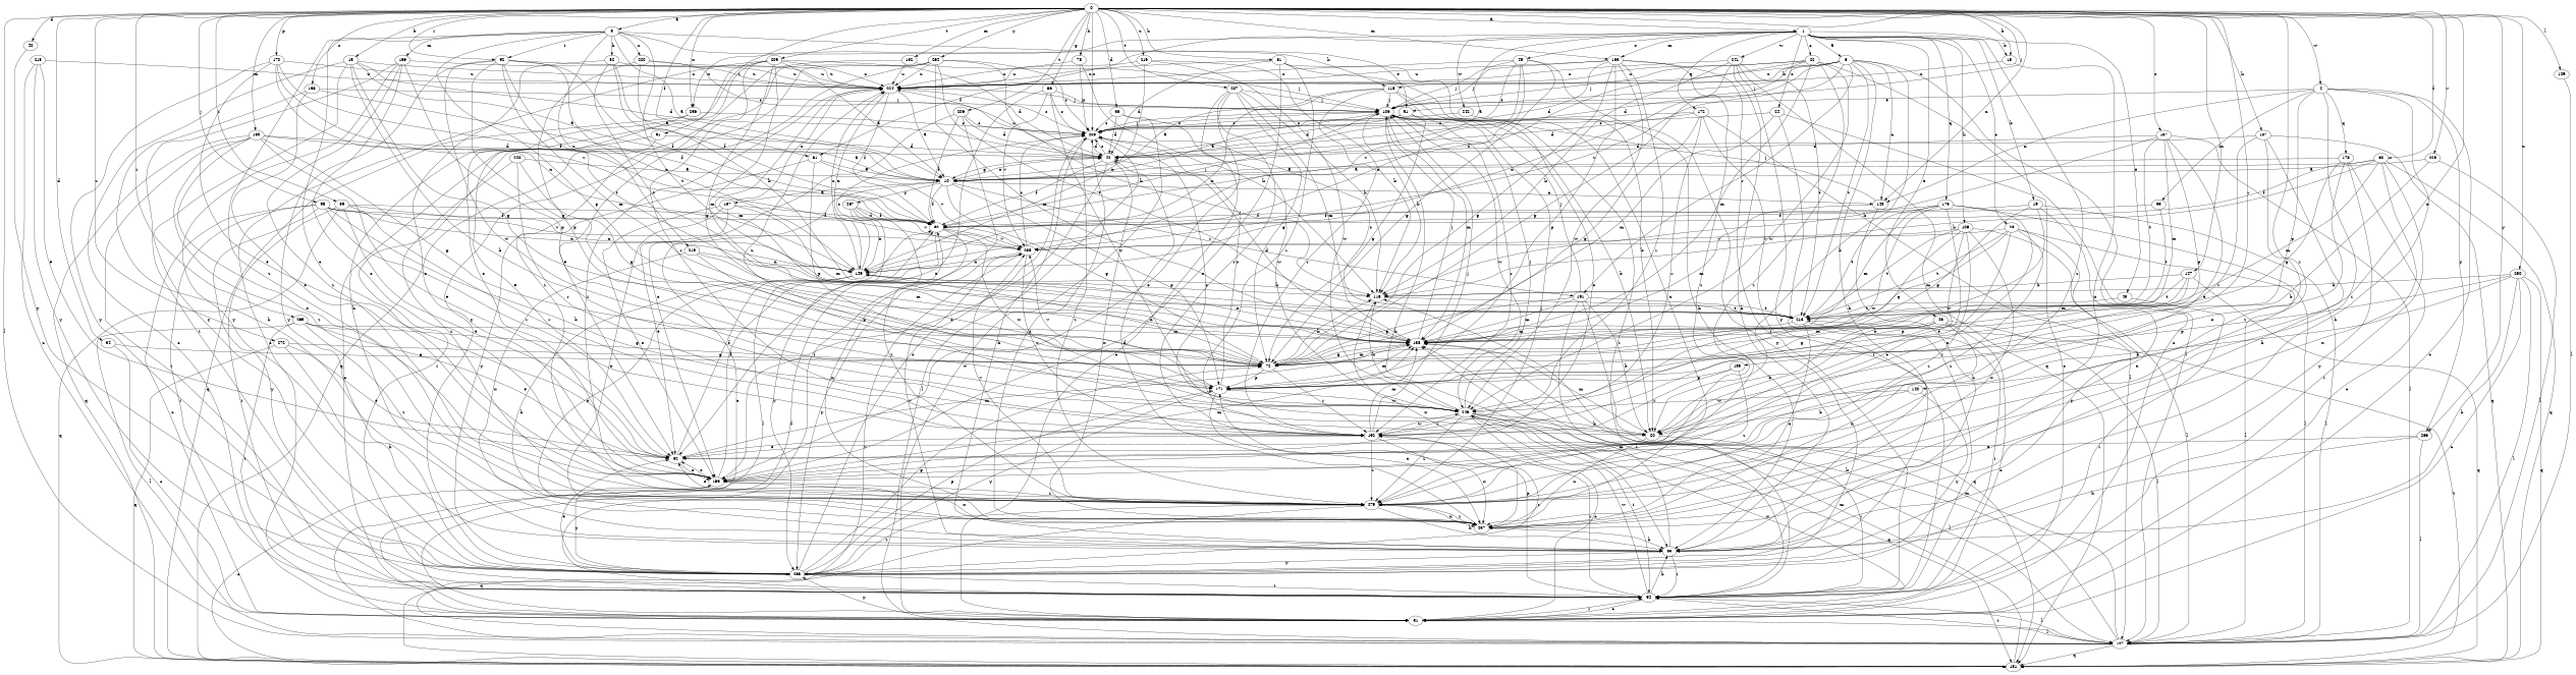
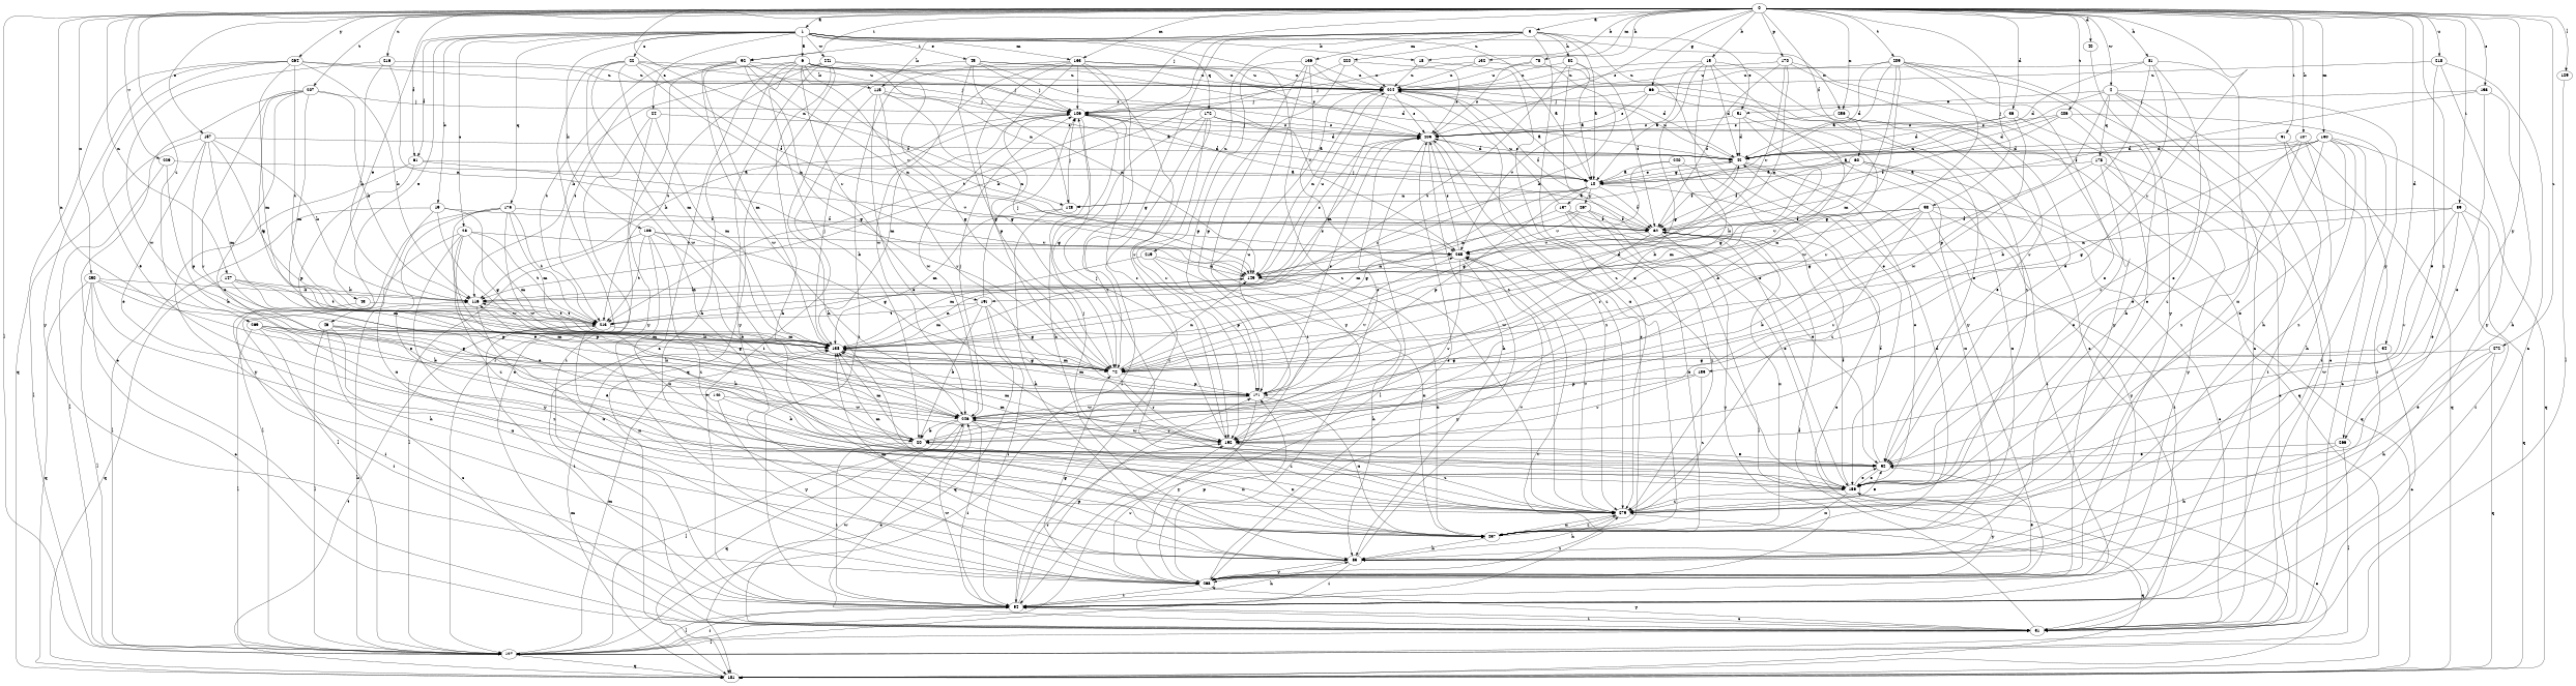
  strict digraph {
    0
    1
    3
    4
    15
    18
    34
    36
    40
    60
    61
    66
    78
    81
    89
    91
    92
    98
    106
    107
    n21 [label=129]
    127
    130
    132
    133
    140
    147
    148
    157
    170
    185
    198
    203
    206
    207
    209
    216
    218
    229
    250
    256
    264
    266
    269
    272
    279
    6
    10
    19
    22
    24
    28
    43
    45
    46
    109
    172
    175
    241
-   242
    51
    72
    82
    115
    136
    159
    213
    219
    220
    31
    83
-   93
    171
    178
    20
    42
    224
    268
    257
    246
    62
    94
    138
    116
    181
    235
    52
    192
    149
    191
    137
    267
    240
    0 -> 1 [label=a]
    0 -> 3 [label=a]
    0 -> 4 [label=w]
    0 -> 15 [label=b]
    0 -> 18 [label=b]
    0 -> 34 [label=d]
    0 -> 36 [label=d]
    0 -> 40 [label=d]
    0 -> 60 [label=f]
    0 -> 61 [label=f]
    0 -> 66 [label=g]
    0 -> 78 [label=h]
    0 -> 81 [label=h]
    0 -> 89 [label=i]
    0 -> 91 [label=i]
    0 -> 92 [label=i]
    0 -> 98 [label=j]
    0 -> 106 [label=j]
    0 -> 107 [label=k]
    0 -> n21 [label=l]
    0 -> 127 [label=l]
    0 -> 130 [label=m]
    0 -> 132 [label=m]
    0 -> 133 [label=m]
    0 -> 140 [label=n]
    0 -> 147 [label=n]
    0 -> 148 [label=n]
    0 -> 157 [label=o]
    0 -> 170 [label=p]
    0 -> 185 [label=r]
    0 -> 198 [label=s]
    0 -> 203 [label=s]
    0 -> 206 [label=t]
    0 -> 207 [label=t]
    0 -> 209 [label=t]
    0 -> 216 [label=u]
+   0 -> 218 [label=u]
    0 -> 229 [label=v]
    0 -> 250 [label=x]
    0 -> 256 [label=x]
    0 -> 264 [label=y]
    0 -> 266 [label=y]
    0 -> 269 [label=z]
    0 -> 272 [label=z]
    0 -> 279 [label=z]
    1 -> 18 [label=b]
    1 -> 61 [label=f]
    1 -> 133 [label=m]
    1 -> 256 [label=x]
    1 -> 279 [label=z]
    1 -> 6 [label=a]
    1 -> 10 [label=a]
    1 -> 19 [label=b]
    1 -> 22 [label=c]
    1 -> 24 [label=c]
    1 -> 28 [label=c]
    1 -> 43 [label=e]
    1 -> 45 [label=e]
    1 -> 46 [label=e]
    1 -> 109 [label=k]
    1 -> 172 [label=q]
    1 -> 175 [label=q]
    1 -> 241 [label=w]
-   1 -> 242 [label=w]
    3 -> 92 [label=i]
    3 -> 279 [label=z]
    3 -> 10 [label=a]
    3 -> 51 [label=e]
    3 -> 72 [label=g]
    3 -> 82 [label=h]
    3 -> 115 [label=k]
    3 -> 136 [label=m]
    3 -> 159 [label=o]
    3 -> 213 [label=t]
    3 -> 219 [label=u]
    3 -> 220 [label=u]
    4 -> 148 [label=n]
    4 -> 266 [label=y]
    4 -> 279 [label=z]
    4 -> 51 [label=e]
    4 -> 31 [label=c]
    4 -> 83 [label=h]
-   4 -> 93 [label=i]
    4 -> 171 [label=p]
    4 -> 178 [label=q]
    15 -> 10 [label=a]
    15 -> 72 [label=g]
    15 -> 31 [label=c]
    15 -> 20 [label=b]
    15 -> 42 [label=d]
    15 -> 224 [label=u]
    15 -> 268 [label=y]
    18 -> 224 [label=u]
    18 -> 257 [label=x]
    34 -> 72 [label=g]
    34 -> 31 [label=c]
    36 -> 203 [label=s]
    36 -> 31 [label=w]
    36 -> 42 [label=d]
    36 -> 246 [label=w]
    40 -> 268 [label=y]
    60 -> 10 [label=a]
    60 -> 257 [label=x]
    60 -> 62 [label=f]
    60 -> 94 [label=i]
    60 -> 138 [label=m]
    60 -> 116 [label=k]
    60 -> 181 [label=q]
    61 -> 10 [label=a]
    61 -> 171 [label=p]
    61 -> 268 [label=y]
    61 -> 235 [label=v]
    66 -> 106 [label=j]
    66 -> 203 [label=s]
    66 -> 246 [label=w]
    66 -> 235 [label=v]
    66 -> 52 [label=e]
    78 -> 203 [label=s]
    78 -> 224 [label=u]
    78 -> 116 [label=k]
    81 -> 159 [label=o]
    81 -> 20 [label=b]
    81 -> 42 [label=d]
    81 -> 224 [label=u]
    81 -> 257 [label=x]
    81 -> 192 [label=r]
    89 -> 62 [label=f]
    89 -> 94 [label=i]
    89 -> 181 [label=q]
    89 -> 52 [label=e]
    89 -> 192 [label=r]
    89 -> 149 [label=n]
    91 -> 31 [label=c]
    91 -> 42 [label=d]
    91 -> 94 [label=i]
    92 -> 72 [label=g]
    92 -> 213 [label=t]
    92 -> 224 [label=u]
    92 -> 268 [label=y]
    92 -> 246 [label=w]
    92 -> 62 [label=f]
    92 -> 138 [label=m]
    92 -> 149 [label=n]
    98 -> 31 [label=c]
    98 -> 20 [label=b]
    98 -> 268 [label=y]
    98 -> 62 [label=f]
    98 -> 94 [label=i]
    98 -> 235 [label=v]
    98 -> 192 [label=r]
    98 -> 149 [label=n]
    106 -> 203 [label=s]
    106 -> 279 [label=j]
    106 -> 10 [label=a]
    106 -> 83 [label=h]
    106 -> 246 [label=w]
    106 -> 138 [label=m]
    106 -> 116 [label=k]
    106 -> 192 [label=r]
    107 -> 279 [label=z]
    107 -> 83 [label=h]
    107 -> 42 [label=d]
    107 -> 181 [label=q]
    107 -> 192 [label=r]
    n21 -> 127 [label=l]
    127 -> 94 [label=i]
    127 -> 138 [label=m]
    127 -> 116 [label=k]
    127 -> 181 [label=q]
    127 -> 235 [label=v]
    130 -> 279 [label=z]
    130 -> 10 [label=a]
    130 -> 72 [label=g]
    130 -> 159 [label=o]
    130 -> 42 [label=d]
    130 -> 94 [label=i]
    130 -> 181 [label=q]
    130 -> 52 [label=e]
    132 -> 106 [label=j]
    132 -> 279 [label=z]
    132 -> 224 [label=u]
    133 -> 106 [label=j]
    133 -> 279 [label=z]
    133 -> 72 [label=g]
    133 -> 171 [label=p]
    133 -> 42 [label=d]
    133 -> 224 [label=u]
    133 -> 246 [label=w]
    133 -> 94 [label=i]
    133 -> 192 [label=r]
    140 -> 20 [label=b]
    140 -> 268 [label=y]
    140 -> 246 [label=w]
    147 -> 213 [label=t]
    147 -> 171 [label=p]
    147 -> 138 [label=m]
    147 -> 116 [label=k]
    147 -> 181 [label=q]
    148 -> 106 [label=j]
    148 -> 83 [label=h]
    148 -> 138 [label=m]
    157 -> 127 [label=l]
    157 -> 213 [label=t]
    157 -> 171 [label=p]
    157 -> 42 [label=d]
    157 -> 138 [label=m]
    157 -> 116 [label=k]
    157 -> 52 [label=e]
    170 -> 224 [label=u]
    170 -> 268 [label=y]
    170 -> 62 [label=f]
    170 -> 235 [label=v]
    170 -> 52 [label=e]
    170 -> 149 [label=n]
    185 -> 279 [label=z]
    185 -> 171 [label=p]
    185 -> 192 [label=r]
    198 -> 106 [label=j]
    198 -> 159 [label=o]
    198 -> 83 [label=h]
    198 -> 62 [label=f]
    203 -> 106 [label=j]
    203 -> 127 [label=l]
    203 -> 279 [label=z]
    203 -> 83 [label=h]
    203 -> 42 [label=d]
    206 -> 203 [label=s]
    206 -> 159 [label=o]
    206 -> 42 [label=d]
    206 -> 62 [label=f]
    206 -> 94 [label=i]
    207 -> 106 [label=j]
    207 -> 72 [label=g]
    207 -> 159 [label=o]
    207 -> 31 [label=c]
    207 -> 138 [label=m]
    207 -> 116 [label=k]
    207 -> 192 [label=r]
    209 -> 10 [label=a]
    209 -> 72 [label=g]
    209 -> 159 [label=o]
    209 -> 31 [label=c]
    209 -> 83 [label=h]
    209 -> 42 [label=d]
    209 -> 224 [label=u]
    209 -> 138 [label=m]
    209 -> 192 [label=r]
    216 -> 224 [label=u]
    216 -> 246 [label=w]
    216 -> 116 [label=k]
    216 -> 149 [label=n]
    218 -> 31 [label=c]
    218 -> 224 [label=u]
    218 -> 268 [label=y]
    218 -> 52 [label=e]
    229 -> 127 [label=l]
    229 -> 10 [label=a]
    229 -> 20 [label=b]
    250 -> 127 [label=l]
    250 -> 31 [label=c]
    250 -> 83 [label=h]
    250 -> 171 [label=p]
    250 -> 20 [label=b]
    250 -> 116 [label=k]
    250 -> 181 [label=q]
    256 -> 203 [label=s]
    256 -> 181 [label=q]
    256 -> 52 [label=e]
    264 -> 203 [label=s]
    264 -> 213 [label=t]
    264 -> 224 [label=u]
    264 -> 268 [label=y]
    264 -> 138 [label=m]
    264 -> 116 [label=k]
    264 -> 181 [label=q]
    264 -> 52 [label=e]
    266 -> 127 [label=l]
    266 -> 83 [label=h]
    266 -> 52 [label=e]
    269 -> 127 [label=l]
    269 -> 279 [label=z]
    269 -> 72 [label=g]
    269 -> 94 [label=i]
    269 -> 138 [label=m]
    269 -> 52 [label=e]
    272 -> 72 [label=g]
    272 -> 83 [label=h]
    272 -> 181 [label=q]
    272 -> 52 [label=e]
    279 -> 83 [label=h]
    279 -> 257 [label=x]
    279 -> 181 [label=q]
    279 -> 235 [label=v]
    279 -> 52 [label=e]
    6 -> 106 [label=j]
    6 -> 148 [label=n]
    6 -> 115 [label=k]
    6 -> 213 [label=t]
    6 -> 31 [label=c]
    6 -> 83 [label=h]
    6 -> 20 [label=b]
    6 -> 42 [label=d]
    6 -> 224 [label=u]
    6 -> 235 [label=v]
    6 -> 191 [label=r]
    10 -> 148 [label=n]
    10 -> 72 [label=g]
    10 -> 31 [label=c]
    10 -> 171 [label=p]
    10 -> 42 [label=o]
    10 -> 62 [label=f]
    10 -> 191 [label=r]
    10 -> 137 [label=a]
    10 -> 267 [label=y]
    19 -> 127 [label=l]
    19 -> 72 [label=g]
    19 -> 257 [label=x]
    19 -> 246 [label=w]
    19 -> 62 [label=f]
    22 -> 106 [label=j]
    22 -> 127 [label=l]
    22 -> 279 [label=z]
    22 -> 224 [label=u]
    22 -> 246 [label=w]
    22 -> 62 [label=f]
    22 -> 138 [label=m]
    22 -> 149 [label=n]
    24 -> 203 [label=s]
    24 -> 31 [label=c]
    24 -> 94 [label=i]
    24 -> 138 [label=m]
    28 -> 127 [label=l]
    28 -> 279 [label=z]
    28 -> 159 [label=o]
    28 -> 213 [label=t]
    28 -> 268 [label=y]
    28 -> 138 [label=m]
    28 -> 235 [label=v]
    43 -> 213 [label=t]
    43 -> 94 [label=i]
    45 -> 106 [label=j]
    45 -> 203 [label=s]
    45 -> 72 [label=g]
    45 -> 83 [label=h]
    45 -> 224 [label=u]
    45 -> 235 [label=v]
    45 -> 149 [label=n]
    46 -> 127 [label=l]
    46 -> 72 [label=g]
    46 -> 31 [label=c]
    46 -> 20 [label=b]
    46 -> 257 [label=x]
    46 -> 138 [label=m]
    109 -> 127 [label=l]
    109 -> 279 [label=z]
    109 -> 72 [label=g]
    109 -> 213 [label=t]
    109 -> 20 [label=b]
    109 -> 257 [label=x]
    109 -> 235 [label=v]
    172 -> 127 [label=l]
    172 -> 203 [label=s]
    172 -> 72 [label=g]
    172 -> 42 [label=d]
    172 -> 94 [label=i]
    172 -> 192 [label=r]
    175 -> 127 [label=l]
    175 -> 159 [label=o]
    175 -> 213 [label=t]
    175 -> 246 [label=w]
    175 -> 62 [label=f]
    175 -> 138 [label=m]
    175 -> 52 [label=e]
    241 -> 72 [label=g]
    241 -> 213 [label=t]
    241 -> 83 [label=h]
    241 -> 224 [label=u]
    241 -> 268 [label=y]
    241 -> 116 [label=k]
    241 -> 181 [label=q]
-   242 -> 203 [label=s]
-   242 -> 268 [label=y]
    51 -> 203 [label=s]
    51 -> 72 [label=g]
    51 -> 20 [label=b]
    51 -> 42 [label=d]
    72 -> 171 [label=p]
    72 -> 138 [label=m]
    72 -> 116 [label=k]
    72 -> 192 [label=r]
    72 -> 149 [label=n]
    82 -> 10 [label=a]
    82 -> 159 [label=o]
    82 -> 213 [label=t]
    82 -> 224 [label=u]
    82 -> 62 [label=f]
    115 -> 106 [label=j]
    115 -> 10 [label=a]
    115 -> 159 [label=o]
    115 -> 94 [label=i]
    115 -> 192 [label=r]
    115 -> 149 [label=n]
    136 -> 279 [label=z]
    136 -> 159 [label=o]
    136 -> 171 [label=p]
    136 -> 224 [label=u]
    136 -> 268 [label=y]
    136 -> 94 [label=i]
    159 -> 279 [label=z]
    159 -> 268 [label=y]
    159 -> 257 [label=x]
    159 -> 62 [label=f]
    159 -> 138 [label=m]
    159 -> 52 [label=e]
    213 -> 203 [label=s]
    213 -> 257 [label=x]
    213 -> 94 [label=i]
    213 -> 138 [label=m]
    219 -> 171 [label=p]
    219 -> 257 [label=x]
    219 -> 138 [label=m]
    219 -> 149 [label=n]
    220 -> 203 [label=s]
    220 -> 171 [label=p]
    220 -> 224 [label=u]
    220 -> 116 [label=k]
    31 -> 127 [label=l]
    31 -> 268 [label=y]
    31 -> 246 [label=w]
    31 -> 62 [label=f]
    31 -> 94 [label=i]
    83 -> 268 [label=y]
    83 -> 94 [label=i]
    83 -> 138 [label=m]
    83 -> 235 [label=v]
-   93 -> 213 [label=t]
-   93 -> 62 [label=f]
    171 -> 203 [label=s]
    171 -> 268 [label=y]
    171 -> 257 [label=x]
    171 -> 246 [label=w]
    171 -> 138 [label=m]
    171 -> 235 [label=v]
    178 -> 10 [label=a]
    178 -> 72 [label=g]
    178 -> 159 [label=o]
    178 -> 31 [label=c]
    178 -> 268 [label=y]
    20 -> 203 [label=s]
    20 -> 257 [label=x]
    20 -> 94 [label=i]
    20 -> 138 [label=m]
    42 -> 203 [label=s]
    42 -> 10 [label=g]
    42 -> 159 [label=o]
    42 -> 224 [label=u]
    42 -> 257 [label=x]
    42 -> 62 [label=f]
    224 -> 106 [label=j]
    224 -> 203 [label=s]
    224 -> 279 [label=z]
    224 -> 10 [label=a]
    224 -> 62 [label=f]
    224 -> 138 [label=m]
    224 -> 149 [label=n]
    268 -> 203 [label=s]
    268 -> 279 [label=z]
    268 -> 72 [label=g]
    268 -> 171 [label=p]
    268 -> 94 [label=i]
    268 -> 52 [label=e]
    268 -> 192 [label=r]
    257 -> 203 [label=s]
    257 -> 279 [label=z]
    257 -> 83 [label=h]
    257 -> 42 [label=d]
    246 -> 106 [label=j]
    246 -> 127 [label=l]
    246 -> 279 [label=z]
    246 -> 31 [label=c]
    246 -> 20 [label=b]
    246 -> 224 [label=u]
    246 -> 94 [label=i]
    246 -> 116 [label=k]
    246 -> 181 [label=q]
    246 -> 192 [label=r]
    62 -> 106 [label=j]
    62 -> 268 [label=y]
    62 -> 257 [label=x]
    62 -> 246 [label=w]
    62 -> 235 [label=v]
    94 -> 127 [label=l]
    94 -> 31 [label=c]
    94 -> 83 [label=h]
    94 -> 171 [label=p]
    94 -> 246 [label=w]
    94 -> 192 [label=r]
    138 -> 106 [label=j]
    138 -> 72 [label=g]
    138 -> 42 [label=d]
    138 -> 149 [label=n]
    116 -> 213 [label=t]
    116 -> 257 [label=x]
    181 -> 159 [label=o]
    181 -> 213 [label=t]
    181 -> 138 [label=m]
    235 -> 203 [label=s]
    235 -> 268 [label=y]
    235 -> 192 [label=r]
    235 -> 149 [label=n]
    52 -> 159 [label=o]
    52 -> 62 [label=f]
    52 -> 138 [label=m]
    192 -> 106 [label=j]
    192 -> 279 [label=z]
    192 -> 257 [label=x]
    192 -> 246 [label=w]
    192 -> 138 [label=m]
    192 -> 52 [label=e]
    149 -> 203 [label=s]
    149 -> 83 [label=h]
    149 -> 224 [label=u]
    149 -> 257 [label=x]
    149 -> 116 [label=k]
    191 -> 106 [label=j]
    191 -> 72 [label=g]
    191 -> 213 [label=t]
    191 -> 20 [label=b]
    191 -> 94 [label=i]
    191 -> 138 [label=m]
    191 -> 181 [label=q]
    137 -> 159 [label=o]
    137 -> 224 [label=u]
    137 -> 257 [label=x]
    137 -> 62 [label=f]
    137 -> 138 [label=m]
    137 -> 52 [label=e]
    267 -> 127 [label=l]
    267 -> 279 [label=z]
    267 -> 62 [label=f]
    267 -> 235 [label=v]
    267 -> 149 [label=n]
    240 -> 279 [label=z]
    240 -> 10 [label=a]
    240 -> 72 [label=g]
    240 -> 192 [label=r]
  }
